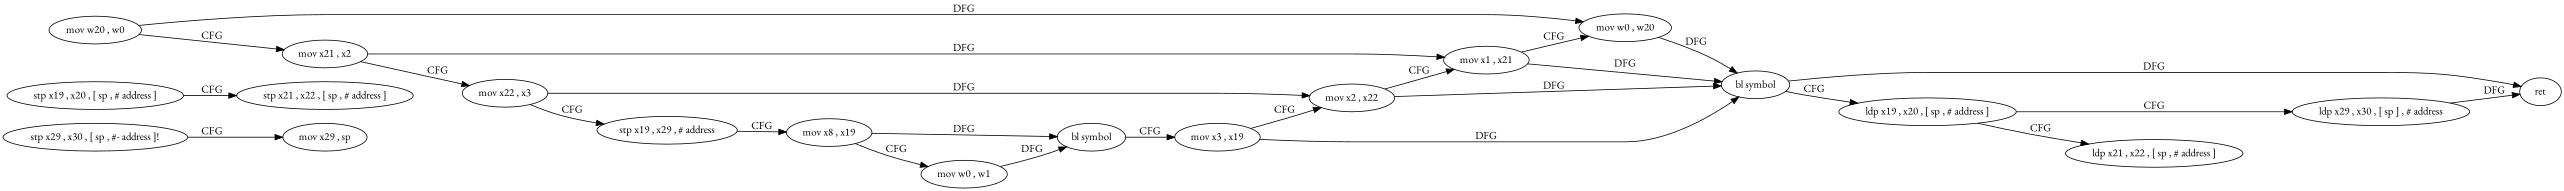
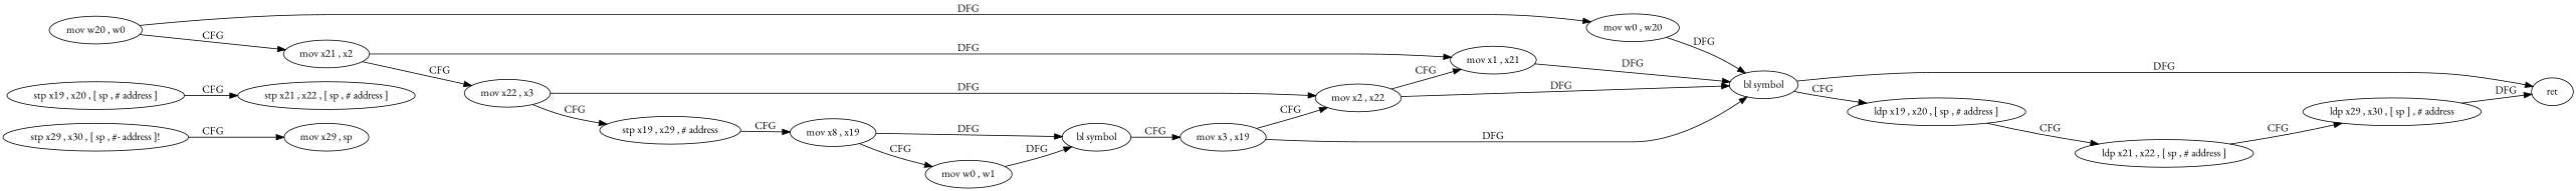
  digraph {
    fontname="EB Garamond"
    rankdir=LR
    node [fontname="EB Garamond"]
    edge [fontname="EB Garamond"]
    n1 [label="stp x29 , x30 , [ sp , #- address ]!"]
    n2 [label="mov x29 , sp"]
    n3 [label="stp x19 , x20 , [ sp , # address ]"]
    n4 [label="stp x21 , x22 , [ sp , # address ]"]
    n5 [label="mov w20 , w0"]
    n6 [label="mov x21 , x2"]
    n7 [label="mov w0 , w20"]
    n8 [label="mov x22 , x3"]
    n9 [label="mov x1 , x21"]
    n10 [label="bl symbol"]
    n11 [label="stp x19 , x29 , # address"]
    n12 [label="mov x2 , x22"]
    n13 [label="mov x8 , x19"]
    n14 [label="mov w0 , w1"]
    n15 [label="bl symbol"]
    n16 [label="mov x3 , x19"]
    n17 [label="ldp x19 , x20 , [ sp , # address ]"]
    n18 [label=ret]
    n19 [label="ldp x21 , x22 , [ sp , # address ]"]
    n20 [label="ldp x29 , x30 , [ sp ] , # address"]
    n1 -> n2 [label=CFG]
    n3 -> n4 [label=CFG]
    n5 -> n6 [label=CFG]
    n5 -> n7 [label=DFG]
    n6 -> n8 [label=CFG]
    n6 -> n9 [label=DFG]
    n7 -> n10 [label=DFG]
    n8 -> n11 [label=CFG]
    n8 -> n12 [label=DFG]
-   n9 -> n7 [label=CFG]
    n9 -> n10 [label=DFG]
    n10 -> n17 [label=CFG]
    n10 -> n18 [label=DFG]
    n11 -> n13 [label=CFG]
    n12 -> n9 [label=CFG]
    n12 -> n10 [label=DFG]
    n13 -> n14 [label=CFG]
    n13 -> n15 [label=DFG]
    n14 -> n15 [label=DFG]
    n15 -> n16 [label=CFG]
    n16 -> n10 [label=DFG]
    n16 -> n12 [label=CFG]
    n17 -> n19 [label=CFG]
-   n17 -> n20 [label=CFG]
+   n19 -> n20 [label=CFG]
    n20 -> n18 [label=DFG]
  }
